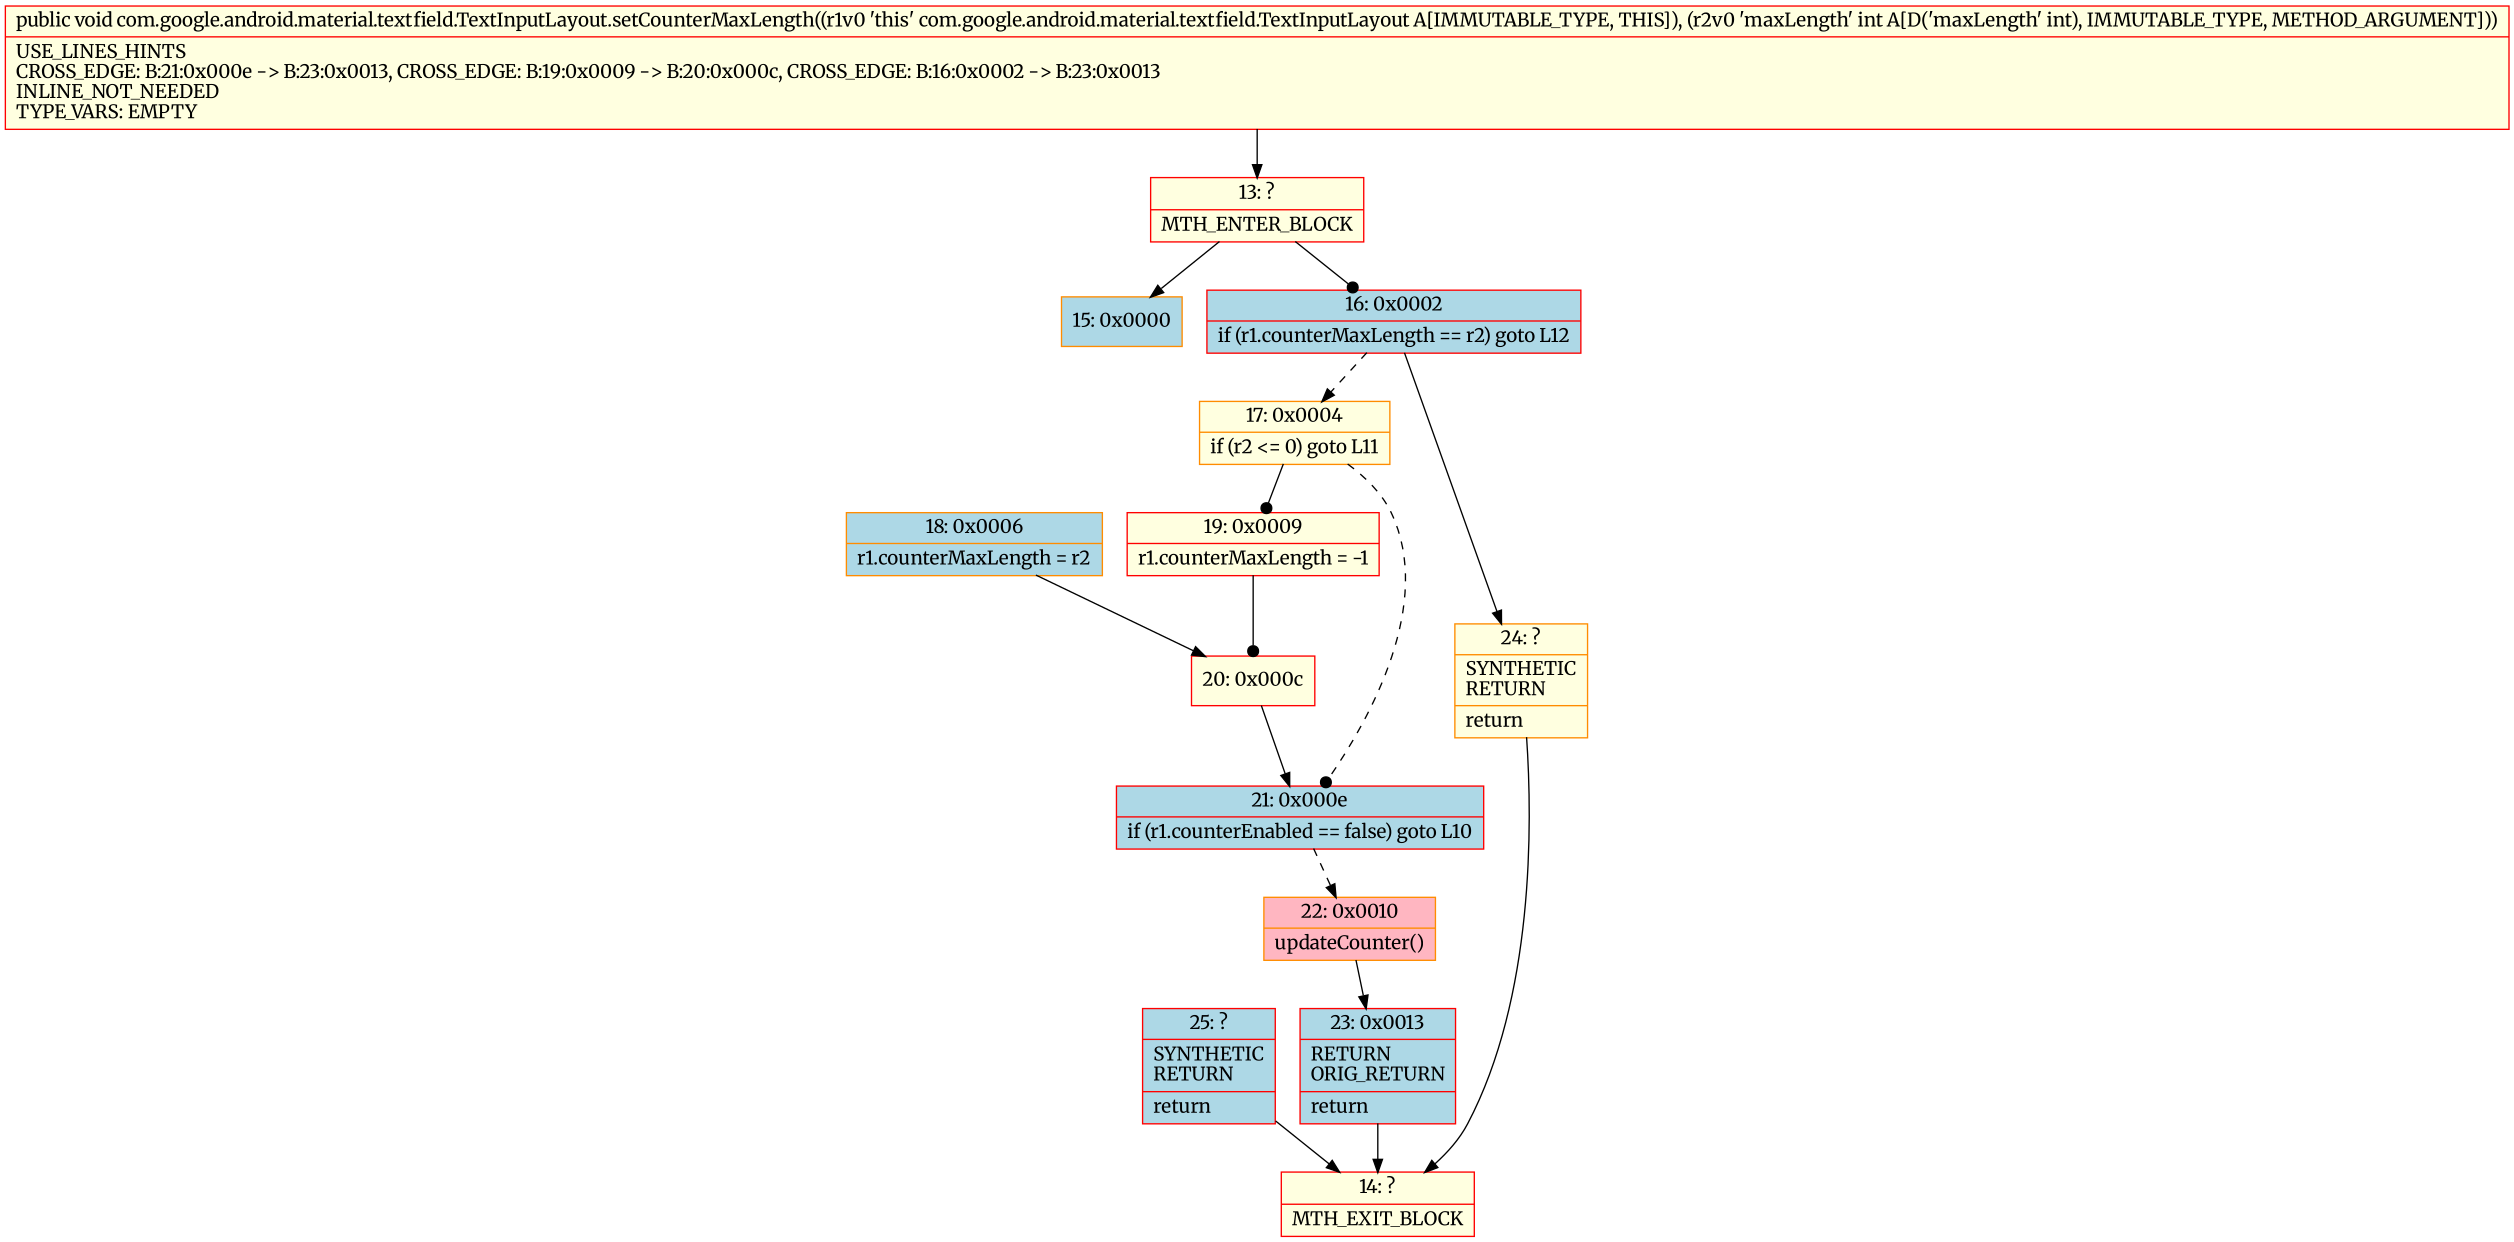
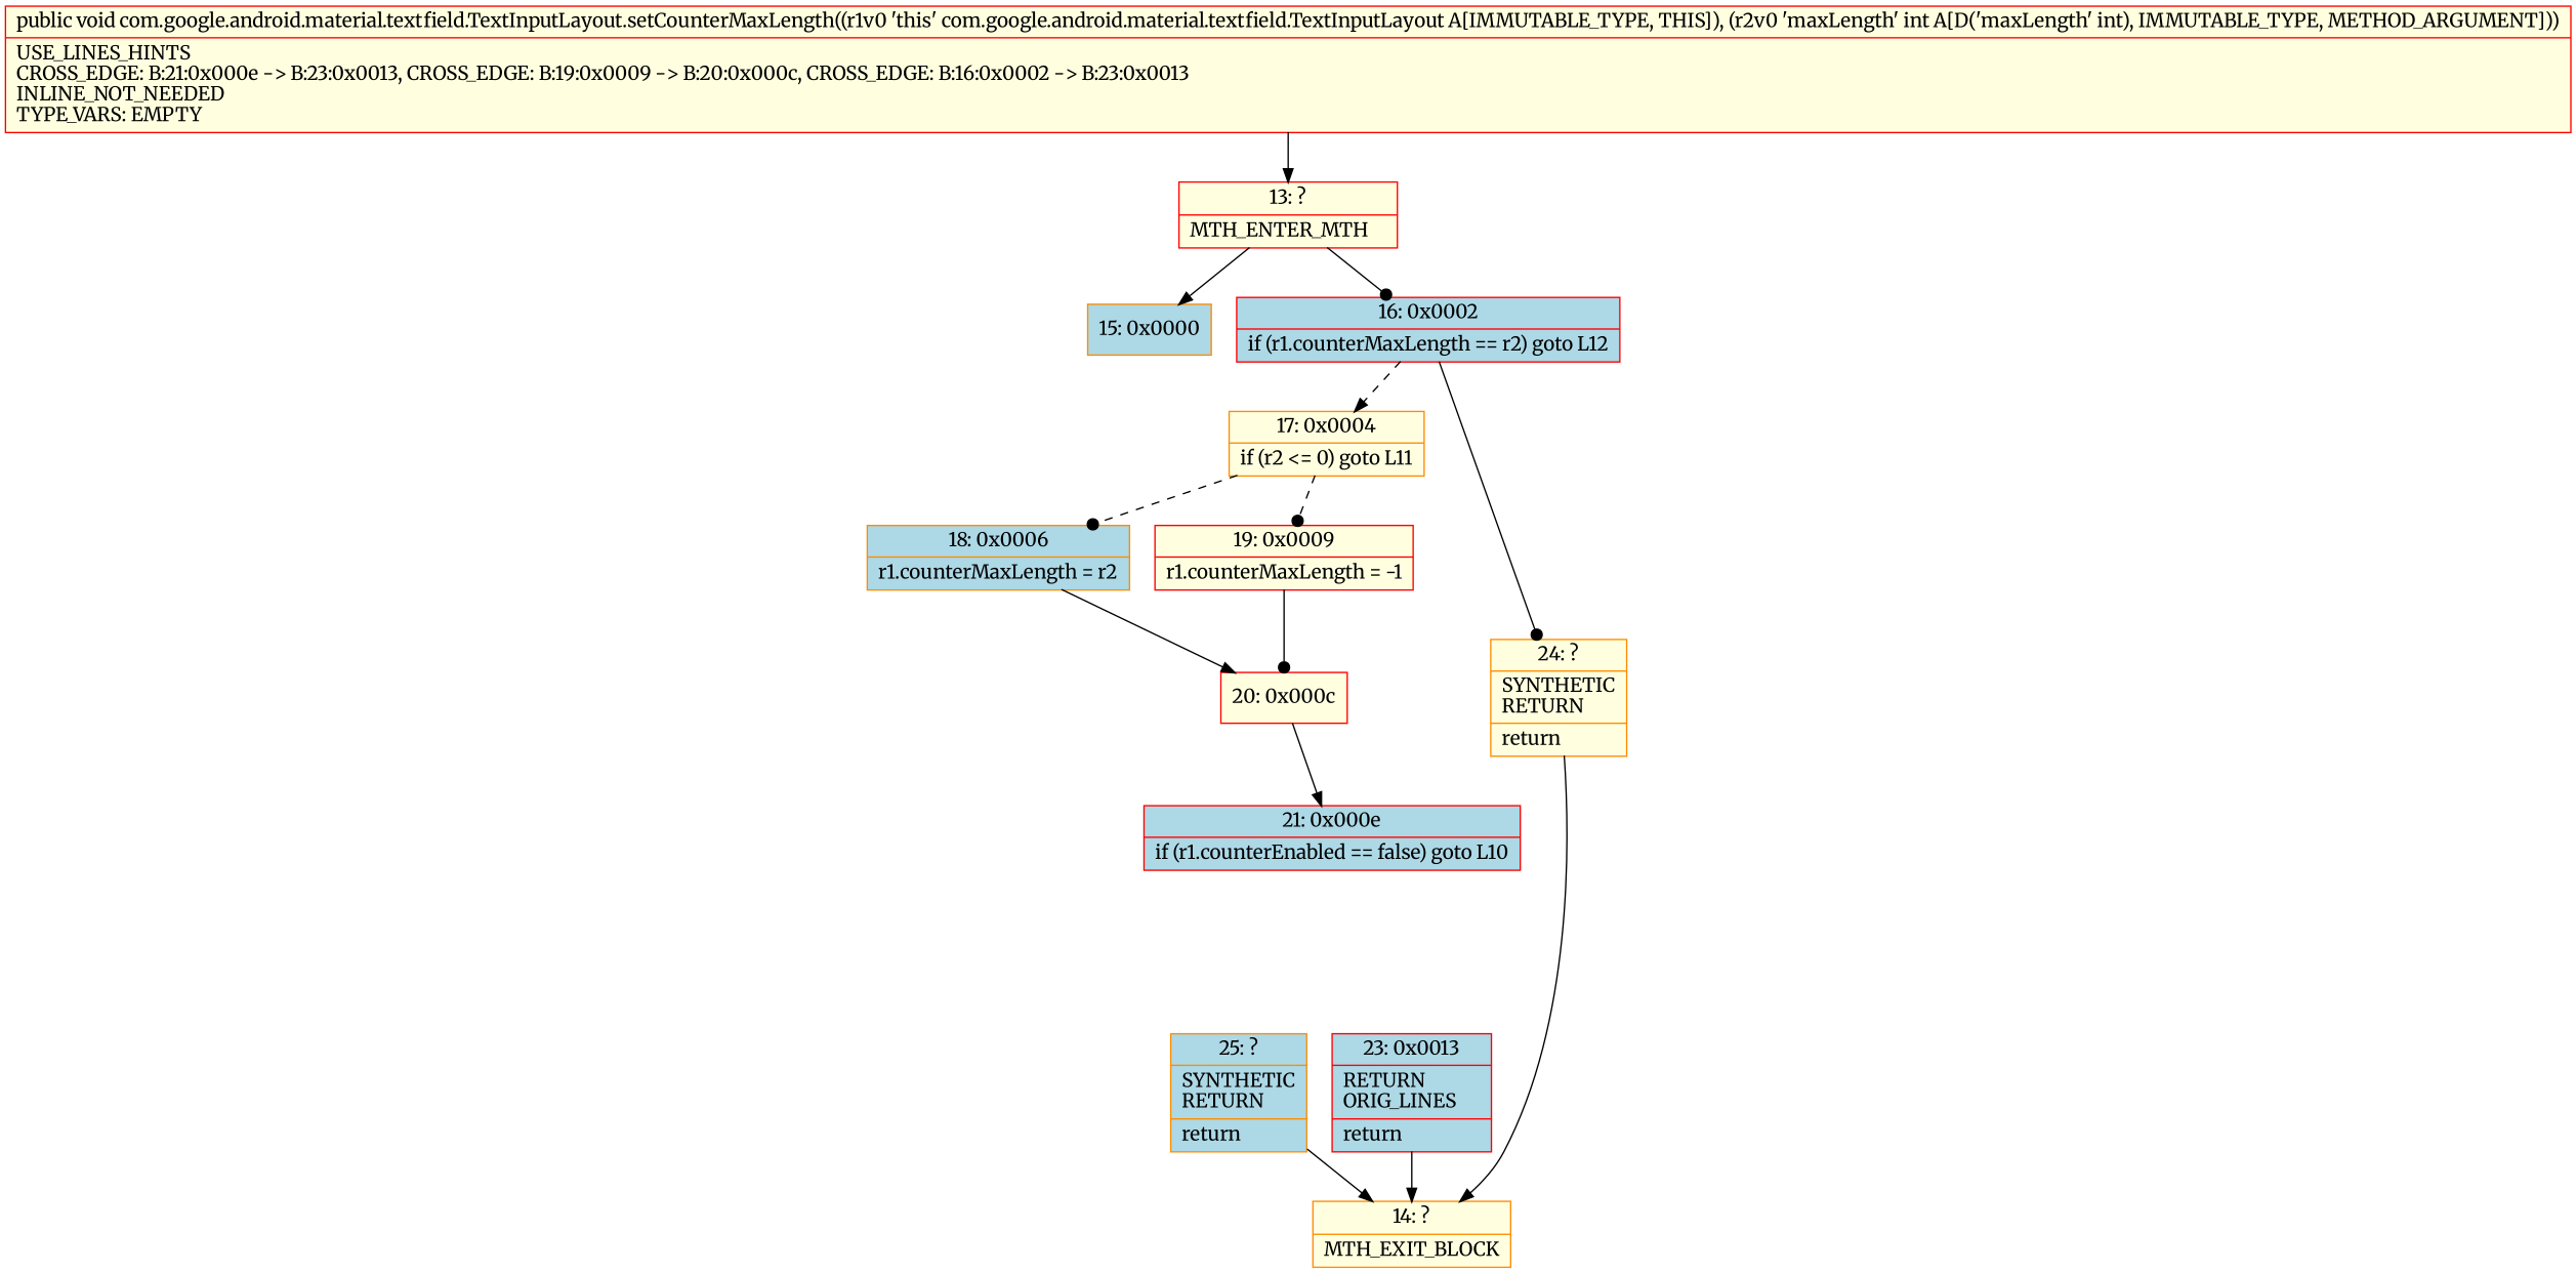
  digraph {
    fontname=Merriweather
    node [color=red fillcolor=lightyellow fontname=Merriweather shape=record style=filled]
    edge [arrowhead=normal fontname=Merriweather]
-   n1 [label="{13\:\ ?|MTH_ENTER_BLOCK\l}"]
+   n1 [label="{13\:\ ?|MTH_ENTER_MTH\l}"]
    n2 [color=darkorange fillcolor=lightblue label="{15\:\ 0x0000}"]
    n3 [fillcolor=lightblue label="{16\:\ 0x0002|if (r1.counterMaxLength == r2) goto L12\l}"]
    n4 [color=darkorange label="{17\:\ 0x0004|if (r2 \<= 0) goto L11\l}"]
    n5 [color=darkorange label="{24\:\ ?|SYNTHETIC\lRETURN\l|return\l}"]
    n6 [color=darkorange fillcolor=lightblue label="{18\:\ 0x0006|r1.counterMaxLength = r2\l}"]
    n7 [label="{19\:\ 0x0009|r1.counterMaxLength = \-1\l}"]
-   n8 [label="{14\:\ ?|MTH_EXIT_BLOCK\l}"]
+   n8 [color=darkorange label="{14\:\ ?|MTH_EXIT_BLOCK\l}"]
    n9 [label="{20\:\ 0x000c}"]
    n10 [fillcolor=lightblue label="{21\:\ 0x000e|if (r1.counterEnabled == false) goto L10\l}"]
-   n11 [color=darkorange fillcolor=lightpink label="{22\:\ 0x0010|updateCounter()\l}"]
-   n12 [fillcolor=lightblue label="{23\:\ 0x0013|RETURN\lORIG_RETURN\l|return\l}"]
-   n13 [fillcolor=lightblue label="{25\:\ ?|SYNTHETIC\lRETURN\l|return\l}"]
+   n12 [fillcolor=lightblue label="{23\:\ 0x0013|RETURN\lORIG_LINES\l|return\l}"]
+   n13 [color=darkorange fillcolor=lightblue label="{25\:\ ?|SYNTHETIC\lRETURN\l|return\l}"]
    n14 [label="{public void com.google.android.material.textfield.TextInputLayout.setCounterMaxLength((r1v0 'this' com.google.android.material.textfield.TextInputLayout A[IMMUTABLE_TYPE, THIS]), (r2v0 'maxLength' int A[D('maxLength' int), IMMUTABLE_TYPE, METHOD_ARGUMENT]))  | USE_LINES_HINTS\lCROSS_EDGE: B:21:0x000e \-\> B:23:0x0013, CROSS_EDGE: B:19:0x0009 \-\> B:20:0x000c, CROSS_EDGE: B:16:0x0002 \-\> B:23:0x0013\lINLINE_NOT_NEEDED\lTYPE_VARS: EMPTY\l}"]
    n1 -> n2
    n1 -> n3 [arrowhead=dot]
    n3 -> n4 [style=dashed]
-   n3 -> n5
-   n4 -> n10 [arrowhead=dot style=dashed]
-   n4 -> n7 [arrowhead=dot]
+   n3 -> n5 [arrowhead=dot]
+   n4 -> n6 [arrowhead=dot style=dashed]
+   n4 -> n7 [arrowhead=dot style=dashed]
    n5 -> n8
    n6 -> n9
    n7 -> n9 [arrowhead=dot]
    n9 -> n10
-   n10 -> n11 [style=dashed]
-   n11 -> n12
    n12 -> n8
    n13 -> n8
    n14 -> n1
  }
